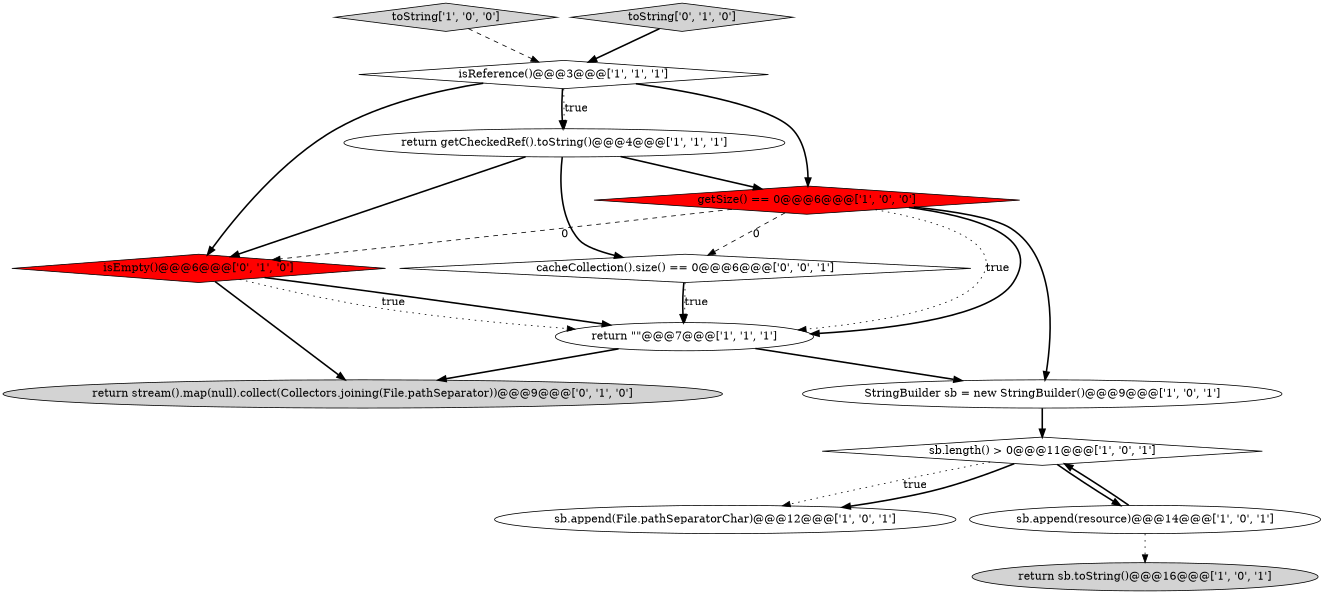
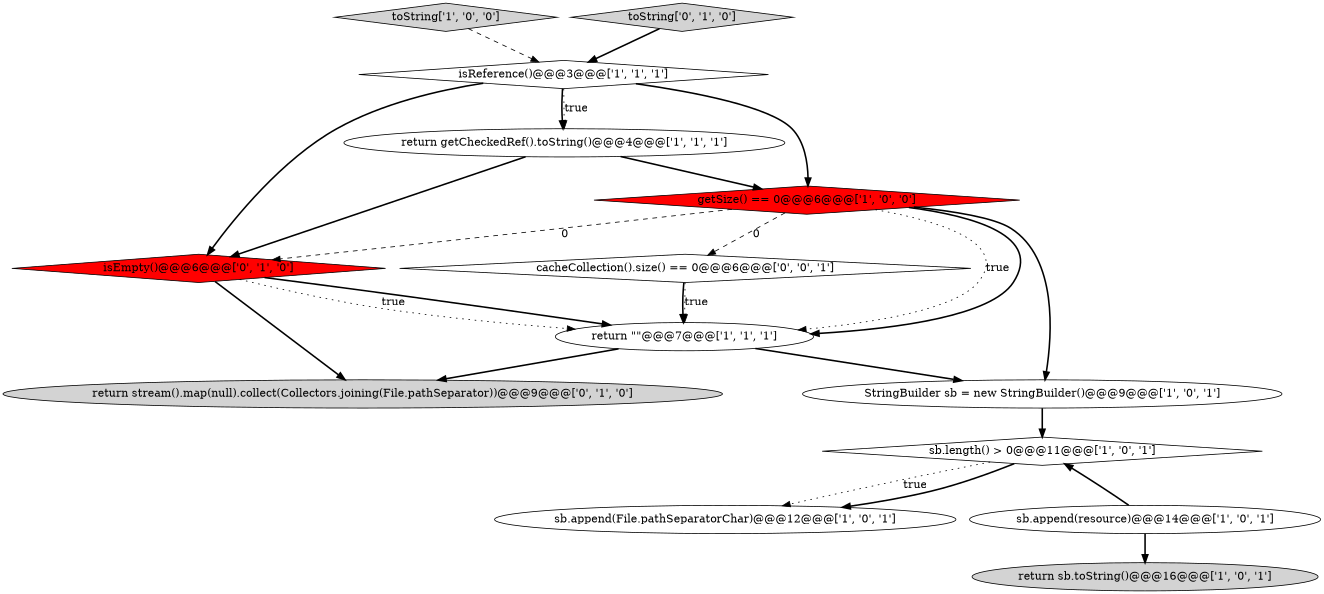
  digraph {
    node [fillcolor=white shape=diamond style=filled]
    edge [style=bold]
    n1 [label="isReference()@@@3@@@['1', '1', '1']"]
    n2 [fillcolor=red label="isEmpty()@@@6@@@['0', '1', '0']"]
    n3 [fillcolor=red label="getSize() == 0@@@6@@@['1', '0', '0']"]
    n4 [label="return getCheckedRef().toString()@@@4@@@['1', '1', '1']" shape=ellipse]
    n5 [label="cacheCollection().size() == 0@@@6@@@['0', '0', '1']"]
    n6 [label="return \"\"@@@7@@@['1', '1', '1']" shape=ellipse]
    n7 [label="StringBuilder sb = new StringBuilder()@@@9@@@['1', '0', '1']" shape=ellipse]
    n8 [fillcolor=lightgray label="return stream().map(null).collect(Collectors.joining(File.pathSeparator))@@@9@@@['0', '1', '0']" shape=ellipse]
    n9 [label="sb.length() > 0@@@11@@@['1', '0', '1']"]
    n10 [label="sb.append(File.pathSeparatorChar)@@@12@@@['1', '0', '1']" shape=ellipse]
    n11 [label="sb.append(resource)@@@14@@@['1', '0', '1']" shape=ellipse]
    n12 [fillcolor=lightgray label="return sb.toString()@@@16@@@['1', '0', '1']" shape=ellipse]
    n13 [fillcolor=lightgray label="toString['1', '0', '0']"]
    n14 [fillcolor=lightgray label="toString['0', '1', '0']"]
    n1 -> n2
    n1 -> n3
    n1 -> n4
    n1 -> n4 [label=true style=dotted]
    n2 -> n6
    n2 -> n6 [label=true style=dotted]
    n2 -> n8
    n3 -> n2 [label=0 style=dashed]
    n3 -> n5 [label=0 style=dashed]
    n3 -> n6 [label=true style=dotted]
    n3 -> n6
    n3 -> n7
    n4 -> n2
    n4 -> n3
-   n4 -> n5
    n5 -> n6 [label=true style=dotted]
    n5 -> n6
    n6 -> n7
    n6 -> n8
    n7 -> n9
    n9 -> n10
    n9 -> n10 [label=true style=dotted]
-   n9 -> n11
    n11 -> n9
-   n11 -> n12 [style=dotted]
+   n11 -> n12
    n13 -> n1 [style=dashed]
    n14 -> n1
  }
